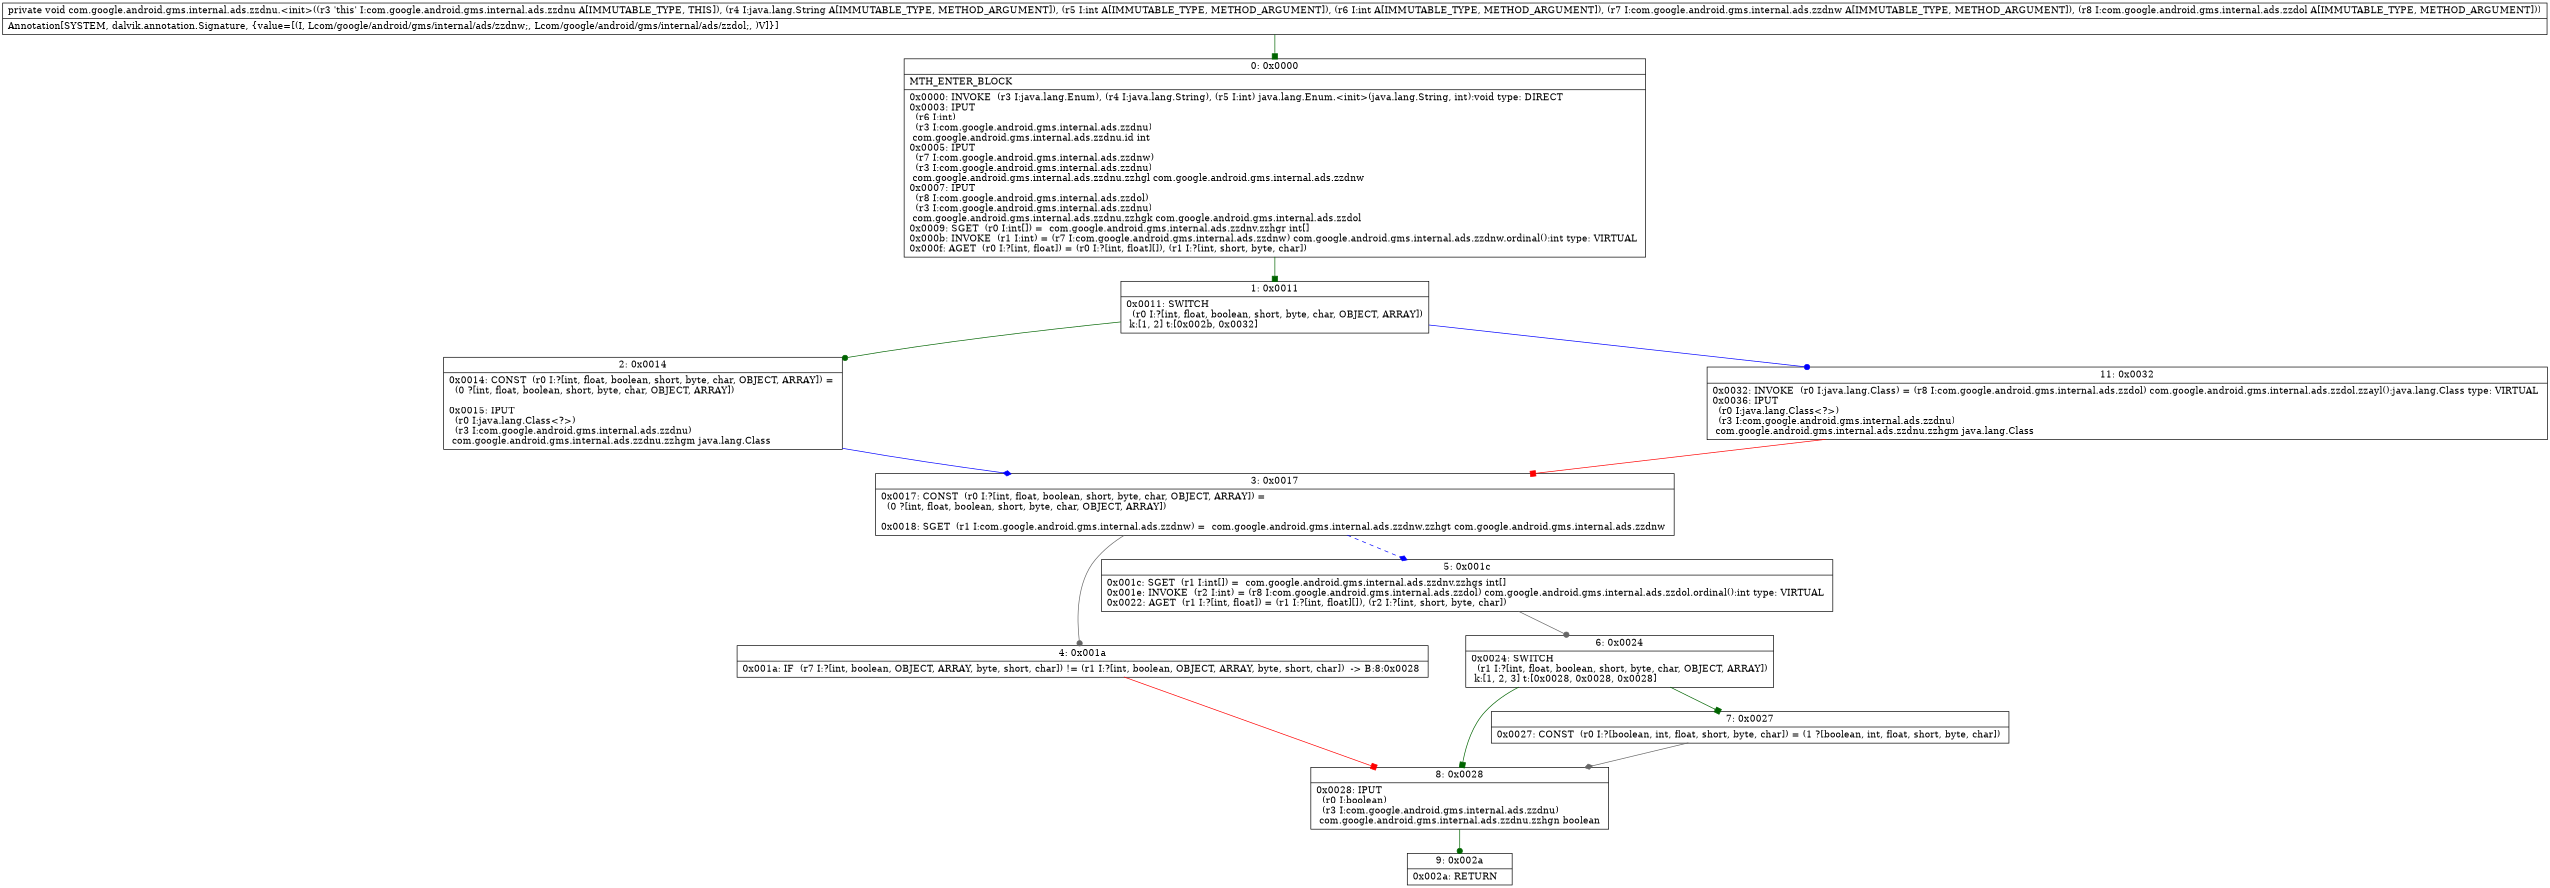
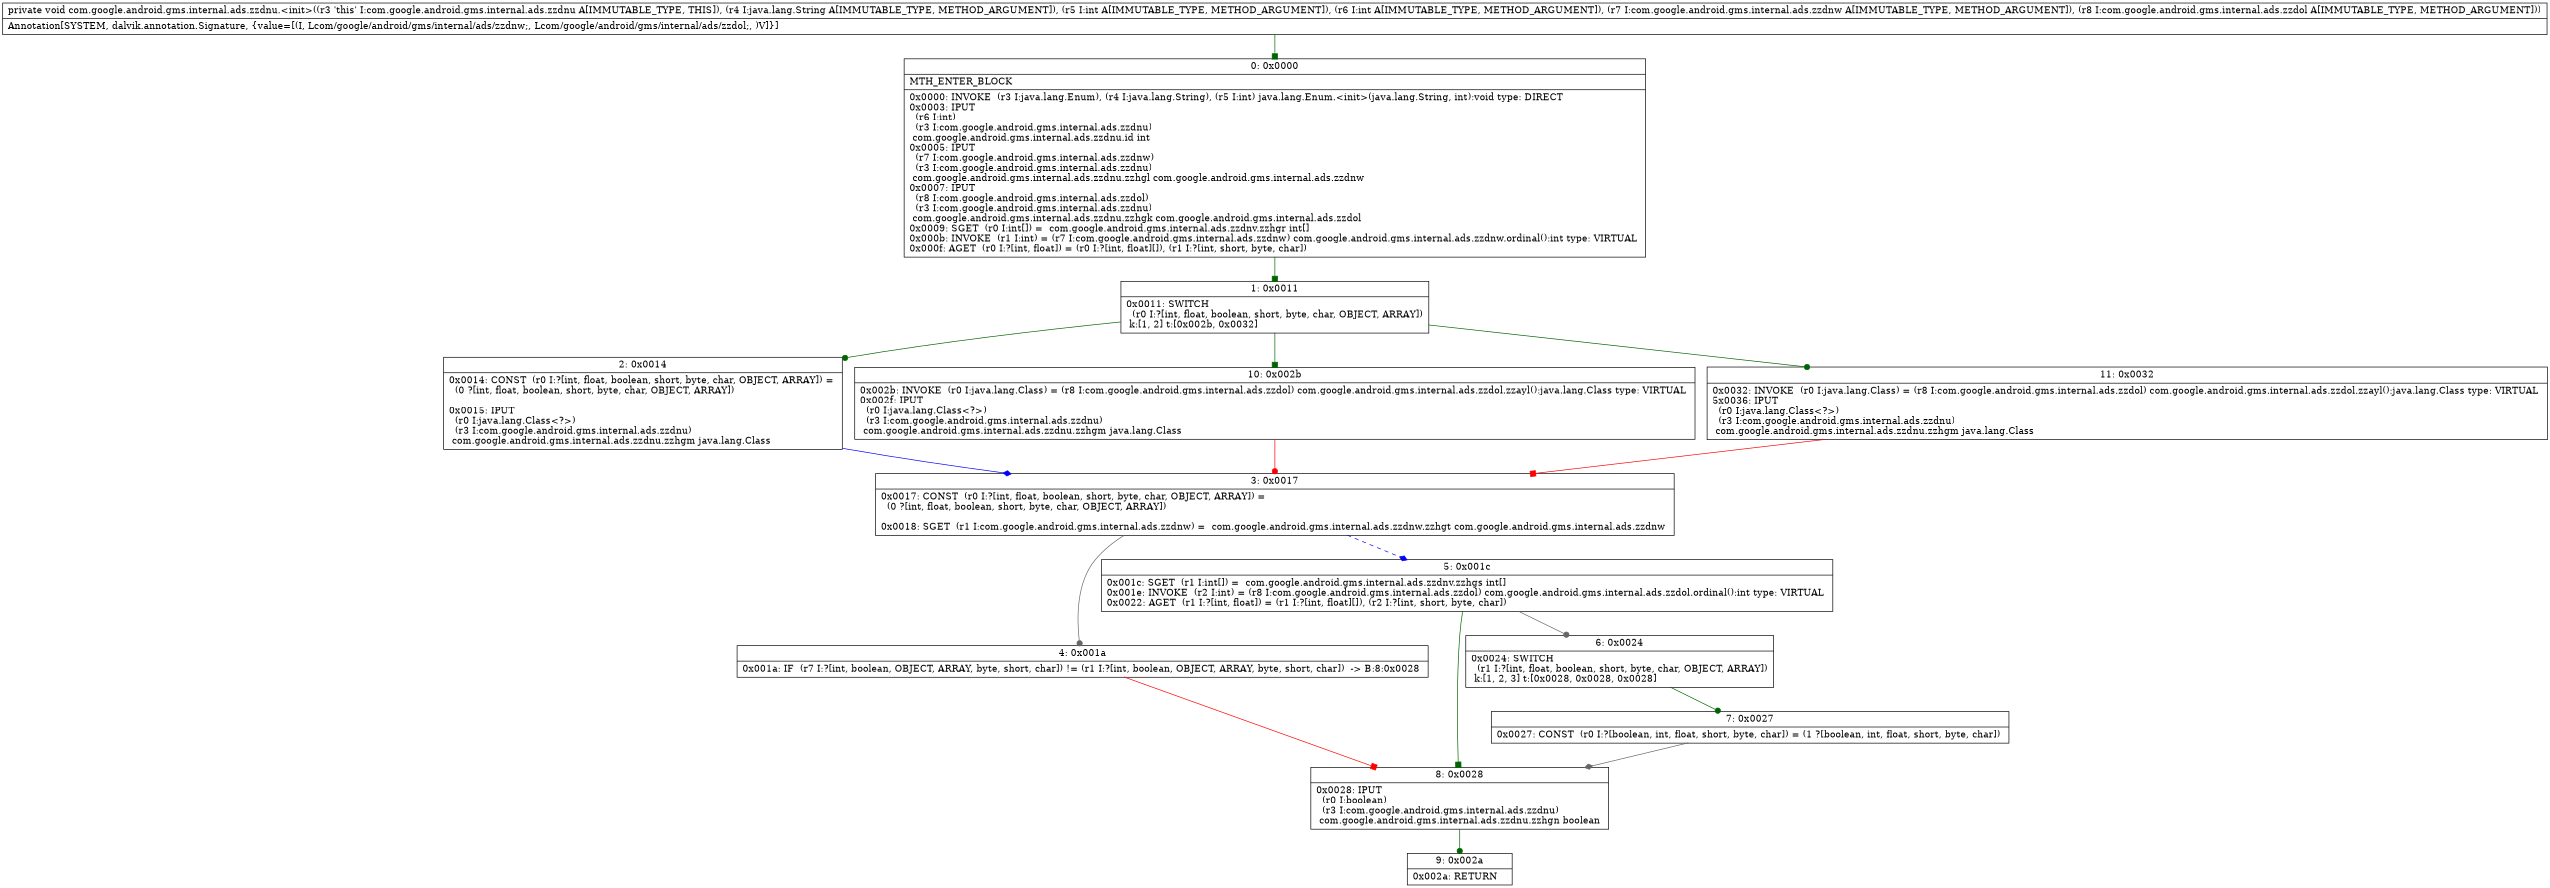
  digraph {
    node [shape=record]
    edge [arrowhead=dot color=darkgreen]
    n1 [label="{0\:\ 0x0000|MTH_ENTER_BLOCK\l|0x0000: INVOKE  (r3 I:java.lang.Enum), (r4 I:java.lang.String), (r5 I:int) java.lang.Enum.\<init\>(java.lang.String, int):void type: DIRECT \l0x0003: IPUT  \l  (r6 I:int)\l  (r3 I:com.google.android.gms.internal.ads.zzdnu)\l com.google.android.gms.internal.ads.zzdnu.id int \l0x0005: IPUT  \l  (r7 I:com.google.android.gms.internal.ads.zzdnw)\l  (r3 I:com.google.android.gms.internal.ads.zzdnu)\l com.google.android.gms.internal.ads.zzdnu.zzhgl com.google.android.gms.internal.ads.zzdnw \l0x0007: IPUT  \l  (r8 I:com.google.android.gms.internal.ads.zzdol)\l  (r3 I:com.google.android.gms.internal.ads.zzdnu)\l com.google.android.gms.internal.ads.zzdnu.zzhgk com.google.android.gms.internal.ads.zzdol \l0x0009: SGET  (r0 I:int[]) =  com.google.android.gms.internal.ads.zzdnv.zzhgr int[] \l0x000b: INVOKE  (r1 I:int) = (r7 I:com.google.android.gms.internal.ads.zzdnw) com.google.android.gms.internal.ads.zzdnw.ordinal():int type: VIRTUAL \l0x000f: AGET  (r0 I:?[int, float]) = (r0 I:?[int, float][]), (r1 I:?[int, short, byte, char]) \l}"]
    n2 [label="{1\:\ 0x0011|0x0011: SWITCH  \l  (r0 I:?[int, float, boolean, short, byte, char, OBJECT, ARRAY])\l k:[1, 2] t:[0x002b, 0x0032] \l}"]
    n3 [label="{2\:\ 0x0014|0x0014: CONST  (r0 I:?[int, float, boolean, short, byte, char, OBJECT, ARRAY]) = \l  (0 ?[int, float, boolean, short, byte, char, OBJECT, ARRAY])\l \l0x0015: IPUT  \l  (r0 I:java.lang.Class\<?\>)\l  (r3 I:com.google.android.gms.internal.ads.zzdnu)\l com.google.android.gms.internal.ads.zzdnu.zzhgm java.lang.Class \l}"]
-   n5 [label="{11\:\ 0x0032|0x0032: INVOKE  (r0 I:java.lang.Class) = (r8 I:com.google.android.gms.internal.ads.zzdol) com.google.android.gms.internal.ads.zzdol.zzayl():java.lang.Class type: VIRTUAL \l0x0036: IPUT  \l  (r0 I:java.lang.Class\<?\>)\l  (r3 I:com.google.android.gms.internal.ads.zzdnu)\l com.google.android.gms.internal.ads.zzdnu.zzhgm java.lang.Class \l}"]
+   n4 [label="{10\:\ 0x002b|0x002b: INVOKE  (r0 I:java.lang.Class) = (r8 I:com.google.android.gms.internal.ads.zzdol) com.google.android.gms.internal.ads.zzdol.zzayl():java.lang.Class type: VIRTUAL \l0x002f: IPUT  \l  (r0 I:java.lang.Class\<?\>)\l  (r3 I:com.google.android.gms.internal.ads.zzdnu)\l com.google.android.gms.internal.ads.zzdnu.zzhgm java.lang.Class \l}"]
+   n5 [label="{11\:\ 0x0032|0x0032: INVOKE  (r0 I:java.lang.Class) = (r8 I:com.google.android.gms.internal.ads.zzdol) com.google.android.gms.internal.ads.zzdol.zzayl():java.lang.Class type: VIRTUAL \l5x0036: IPUT  \l  (r0 I:java.lang.Class\<?\>)\l  (r3 I:com.google.android.gms.internal.ads.zzdnu)\l com.google.android.gms.internal.ads.zzdnu.zzhgm java.lang.Class \l}"]
    n6 [label="{3\:\ 0x0017|0x0017: CONST  (r0 I:?[int, float, boolean, short, byte, char, OBJECT, ARRAY]) = \l  (0 ?[int, float, boolean, short, byte, char, OBJECT, ARRAY])\l \l0x0018: SGET  (r1 I:com.google.android.gms.internal.ads.zzdnw) =  com.google.android.gms.internal.ads.zzdnw.zzhgt com.google.android.gms.internal.ads.zzdnw \l}"]
    n7 [label="{4\:\ 0x001a|0x001a: IF  (r7 I:?[int, boolean, OBJECT, ARRAY, byte, short, char]) != (r1 I:?[int, boolean, OBJECT, ARRAY, byte, short, char])  \-\> B:8:0x0028 \l}"]
    n8 [label="{5\:\ 0x001c|0x001c: SGET  (r1 I:int[]) =  com.google.android.gms.internal.ads.zzdnv.zzhgs int[] \l0x001e: INVOKE  (r2 I:int) = (r8 I:com.google.android.gms.internal.ads.zzdol) com.google.android.gms.internal.ads.zzdol.ordinal():int type: VIRTUAL \l0x0022: AGET  (r1 I:?[int, float]) = (r1 I:?[int, float][]), (r2 I:?[int, short, byte, char]) \l}"]
    n9 [label="{8\:\ 0x0028|0x0028: IPUT  \l  (r0 I:boolean)\l  (r3 I:com.google.android.gms.internal.ads.zzdnu)\l com.google.android.gms.internal.ads.zzdnu.zzhgn boolean \l}"]
    n10 [label="{6\:\ 0x0024|0x0024: SWITCH  \l  (r1 I:?[int, float, boolean, short, byte, char, OBJECT, ARRAY])\l k:[1, 2, 3] t:[0x0028, 0x0028, 0x0028] \l}"]
    n11 [label="{9\:\ 0x002a|0x002a: RETURN   \l}"]
    n12 [label="{7\:\ 0x0027|0x0027: CONST  (r0 I:?[boolean, int, float, short, byte, char]) = (1 ?[boolean, int, float, short, byte, char]) \l}"]
    n13 [label="{private void com.google.android.gms.internal.ads.zzdnu.\<init\>((r3 'this' I:com.google.android.gms.internal.ads.zzdnu A[IMMUTABLE_TYPE, THIS]), (r4 I:java.lang.String A[IMMUTABLE_TYPE, METHOD_ARGUMENT]), (r5 I:int A[IMMUTABLE_TYPE, METHOD_ARGUMENT]), (r6 I:int A[IMMUTABLE_TYPE, METHOD_ARGUMENT]), (r7 I:com.google.android.gms.internal.ads.zzdnw A[IMMUTABLE_TYPE, METHOD_ARGUMENT]), (r8 I:com.google.android.gms.internal.ads.zzdol A[IMMUTABLE_TYPE, METHOD_ARGUMENT]))  | Annotation[SYSTEM, dalvik.annotation.Signature, \{value=[(I, Lcom\/google\/android\/gms\/internal\/ads\/zzdnw;, Lcom\/google\/android\/gms\/internal\/ads\/zzdol;, )V]\}]\l}"]
    n1 -> n2 [arrowhead=box]
    n2 -> n3
-   n2 -> n5 [color=blue]
+   n2 -> n4 [arrowhead=box]
+   n2 -> n5
    n3 -> n6 [arrowhead=diamond color=blue]
+   n4 -> n6 [color=red]
    n5 -> n6 [arrowhead=box color=red]
    n6 -> n7 [color=gray40]
    n6 -> n8 [arrowhead=diamond color=blue style=dashed]
    n7 -> n9 [arrowhead=box color=red]
    n8 -> n10 [color=gray40]
    n9 -> n11
-   n10 -> n9 [arrowhead=box]
-   n10 -> n12 [arrowhead=box]
+   n8 -> n9 [arrowhead=box]
+   n10 -> n12
    n12 -> n9 [arrowhead=diamond color=gray40]
    n13 -> n1 [arrowhead=box]
  }
